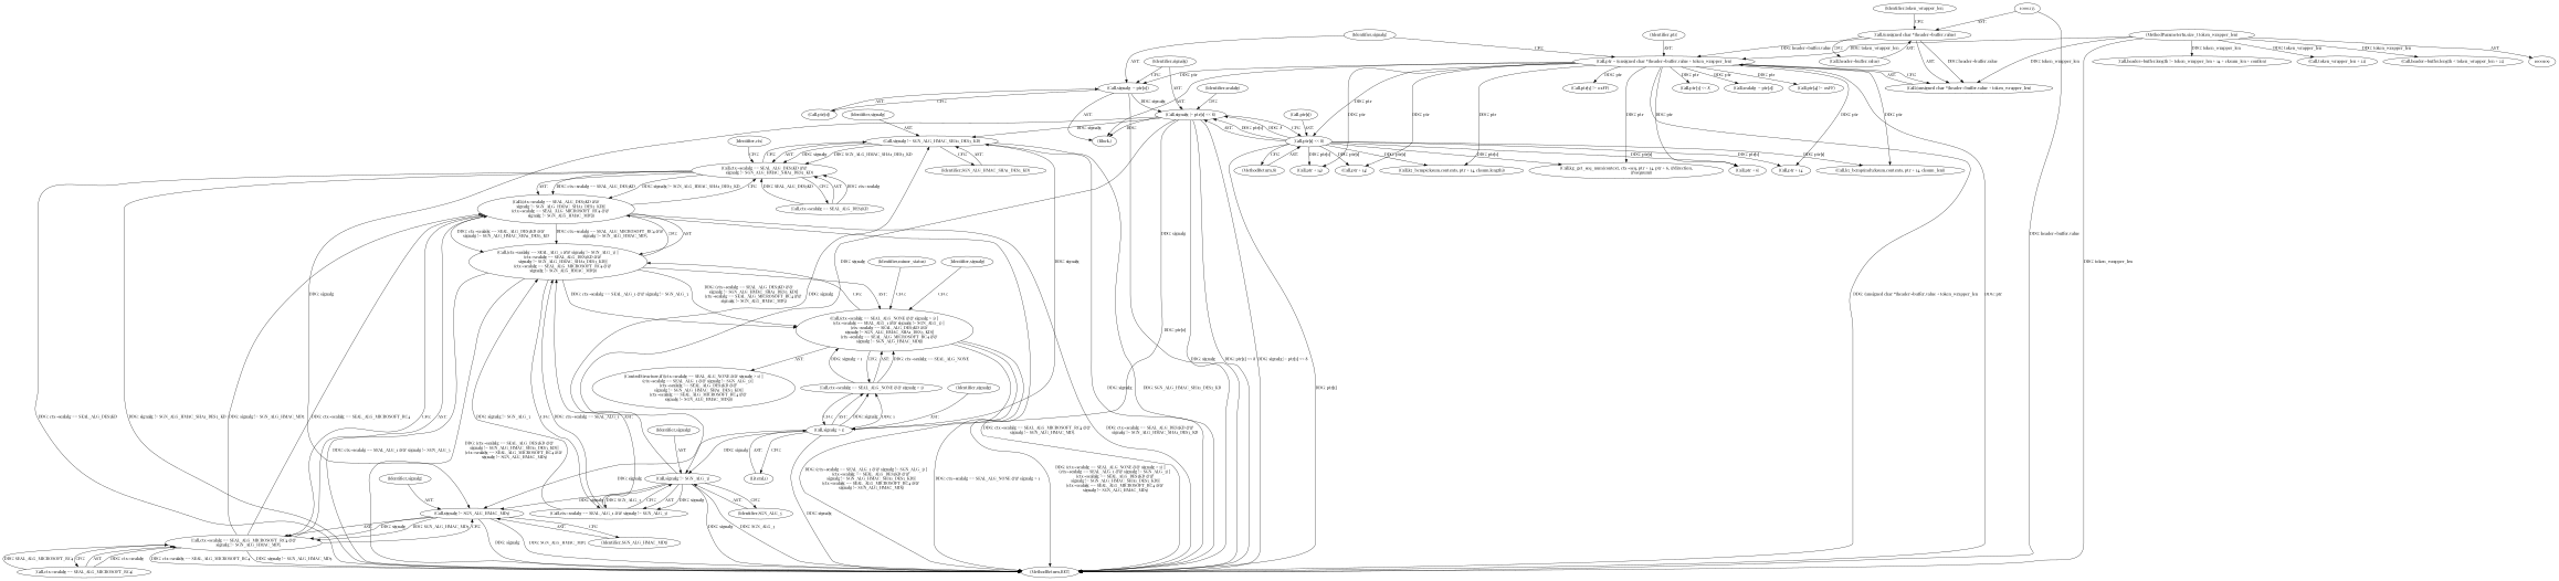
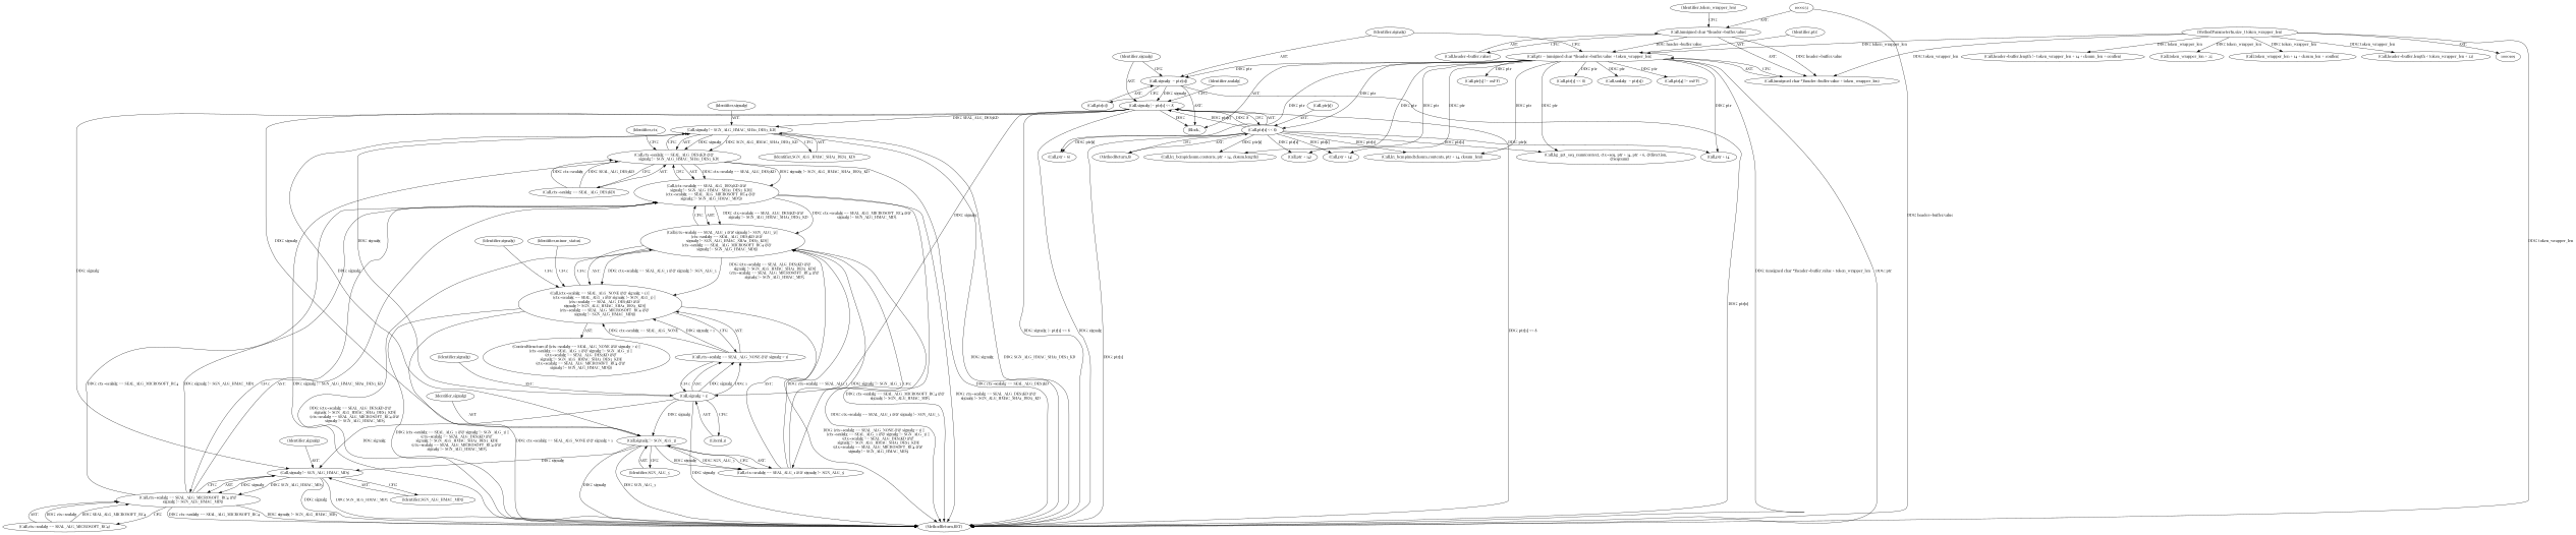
  digraph {
    fontname="Playfair Display"
    node [fontname="Playfair Display"]
    edge [fontname="Playfair Display"]
    n1 [label="(Call,signalg != SGN_ALG_HMAC_SHA1_DES3_KD)"]
    n2 [label="(Call,ctx->sealalg == SEAL_ALG_DES3KD &&\n         signalg != SGN_ALG_HMAC_SHA1_DES3_KD)"]
    n3 [label="(MethodReturn,RET)"]
    n4 [label="(Identifier,SGN_ALG_HMAC_SHA1_DES3_KD)"]
    n5 [label="(Call,(ctx->sealalg == SEAL_ALG_DES3KD &&\n         signalg != SGN_ALG_HMAC_SHA1_DES3_KD)||\n        (ctx->sealalg == SEAL_ALG_MICROSOFT_RC4 &&\n         signalg != SGN_ALG_HMAC_MD5))"]
    n6 [label="(Call,ctx->sealalg == SEAL_ALG_DES3KD)"]
    n7 [label="(Call,signalg != SGN_ALG_HMAC_MD5)"]
    n8 [label="(Call,ctx->sealalg == SEAL_ALG_MICROSOFT_RC4 &&\n         signalg != SGN_ALG_HMAC_MD5)"]
    n9 [label="(Identifier,SGN_ALG_HMAC_MD5)"]
    n10 [label="(Call,signalg != SGN_ALG_3)"]
    n11 [label="(Identifier,SGN_ALG_3)"]
    n12 [label="(Call,ctx->sealalg == SEAL_ALG_1 && signalg != SGN_ALG_3)"]
    n13 [label="(Call,(ctx->sealalg == SEAL_ALG_1 && signalg != SGN_ALG_3) ||\n        (ctx->sealalg == SEAL_ALG_DES3KD &&\n         signalg != SGN_ALG_HMAC_SHA1_DES3_KD)||\n        (ctx->sealalg == SEAL_ALG_MICROSOFT_RC4 &&\n         signalg != SGN_ALG_HMAC_MD5))"]
    n14 [label="(Call,signalg > 1)"]
    n15 [label="(Literal,1)"]
    n16 [label="(Call,ctx->sealalg == SEAL_ALG_NONE && signalg > 1)"]
    n17 [label="(Call,(ctx->sealalg == SEAL_ALG_NONE && signalg > 1) ||\n        (ctx->sealalg == SEAL_ALG_1 && signalg != SGN_ALG_3) ||\n        (ctx->sealalg == SEAL_ALG_DES3KD &&\n         signalg != SGN_ALG_HMAC_SHA1_DES3_KD)||\n        (ctx->sealalg == SEAL_ALG_MICROSOFT_RC4 &&\n         signalg != SGN_ALG_HMAC_MD5))"]
    n18 [label="(Call,signalg |= ptr[1] << 8)"]
    n19 [label="(Call,ptr[1] << 8)"]
    n20 [label="(Block,)"]
    n21 [label="(Call,k5_bcmp(md5cksum.contents, ptr + 14, cksum_len))"]
    n22 [label="(Call,ptr + 14)"]
    n23 [label="(Call,k5_bcmp(cksum.contents, ptr + 14, cksum.length))"]
    n24 [label="(Call,ptr + 14)"]
    n25 [label="(Call,ptr + 6)"]
    n26 [label="(Call,ptr + 14)"]
    n27 [label="(Call,kg_get_seq_num(context, ctx->seq, ptr + 14, ptr + 6, &direction,\n                          &seqnum))"]
    n28 [label="(MethodReturn,8)"]
    n29 [label="(Call,signalg  = ptr[0])"]
    n30 [label="(Call,ptr[0])"]
    n31 [label="(Call,ptr = (unsigned char *)header->buffer.value + token_wrapper_len)"]
    n32 [label="(Call,ptr[5] != 0xFF)"]
    n33 [label="(Call,(unsigned char *)header->buffer.value + token_wrapper_len)"]
    n34 [label="(Call,ptr[3] << 8)"]
    n35 [label="(Call,sealalg  = ptr[2])"]
    n36 [label="(Call,ptr[4] != 0xFF)"]
    n37 [label="(Call,(unsigned char *)header->buffer.value)"]
    n38 [label="(Call,header->buffer.value)"]
    n39 [label="(MethodParameterIn,size_t token_wrapper_len)"]
    n40 [label="(Call,header->buffer.length != token_wrapper_len + 14 + cksum_len + conflen)"]
    n41 [label="(Call,token_wrapper_len + 22)"]
+   n42 [label="(Call,token_wrapper_len + 14 + cksum_len + conflen)"]
    n43 [label="(Call,header->buffer.length < token_wrapper_len + 22)"]
    1000109
    n45 [label="(Call,ctx->sealalg == SEAL_ALG_MICROSOFT_RC4)"]
    n46 [label="(ControlStructure,if ((ctx->sealalg == SEAL_ALG_NONE && signalg > 1) ||\n        (ctx->sealalg == SEAL_ALG_1 && signalg != SGN_ALG_3) ||\n        (ctx->sealalg == SEAL_ALG_DES3KD &&\n         signalg != SGN_ALG_HMAC_SHA1_DES3_KD)||\n        (ctx->sealalg == SEAL_ALG_MICROSOFT_RC4 &&\n         signalg != SGN_ALG_HMAC_MD5)))"]
    n47 [label="(Identifier,token_wrapper_len)"]
    n48 [label="(Identifier,sealalg)"]
    n49 [label="(Identifier,ctx)"]
    n50 [label="(Identifier,signalg)"]
    n51 [label="(Call,ptr[1])"]
    n52 [label="(Identifier,signalg)"]
    n53 [label="(Identifier,minor_status)"]
    n54 [label="(Identifier,signalg)"]
    n55 [label="(Identifier,signalg)"]
    n56 [label="(Identifier,signalg)"]
    n57 [label="(Identifier,ptr)"]
    n58 [label="(Identifier,signalg)"]
    n59 [label="(Identifier,signalg)"]
    1000233
    n1 -> n2 [label="AST: "]
    n1 -> n2 [label="DDG: signalg"]
    n1 -> n2 [label="DDG: SGN_ALG_HMAC_SHA1_DES3_KD"]
    n1 -> n3 [label="DDG: signalg"]
    n1 -> n3 [label="DDG: SGN_ALG_HMAC_SHA1_DES3_KD"]
    n1 -> n4 [label="CFG: "]
    n2 -> n1 [label="CFG: "]
    n2 -> n3 [label="DDG: ctx->sealalg == SEAL_ALG_DES3KD"]
    n2 -> n3 [label="DDG: signalg != SGN_ALG_HMAC_SHA1_DES3_KD"]
    n2 -> n5 [label="AST: "]
    n2 -> n5 [label="DDG: ctx->sealalg == SEAL_ALG_DES3KD"]
    n2 -> n5 [label="DDG: signalg != SGN_ALG_HMAC_SHA1_DES3_KD"]
    n2 -> n6 [label="CFG: "]
    n4 -> n1 [label="AST: "]
    n5 -> n2 [label="CFG: "]
    n5 -> n3 [label="DDG: ctx->sealalg == SEAL_ALG_MICROSOFT_RC4 &&\n         signalg != SGN_ALG_HMAC_MD5"]
    n5 -> n3 [label="DDG: ctx->sealalg == SEAL_ALG_DES3KD &&\n         signalg != SGN_ALG_HMAC_SHA1_DES3_KD"]
    n5 -> n8 [label="CFG: "]
    n5 -> n13 [label="AST: "]
    n5 -> n13 [label="DDG: ctx->sealalg == SEAL_ALG_DES3KD &&\n         signalg != SGN_ALG_HMAC_SHA1_DES3_KD"]
    n5 -> n13 [label="DDG: ctx->sealalg == SEAL_ALG_MICROSOFT_RC4 &&\n         signalg != SGN_ALG_HMAC_MD5"]
    n6 -> n2 [label="AST: "]
    n6 -> n2 [label="DDG: ctx->sealalg"]
    n6 -> n2 [label="DDG: SEAL_ALG_DES3KD"]
    n7 -> n3 [label="DDG: signalg"]
    n7 -> n3 [label="DDG: SGN_ALG_HMAC_MD5"]
    n7 -> n8 [label="AST: "]
    n7 -> n8 [label="DDG: signalg"]
    n7 -> n8 [label="DDG: SGN_ALG_HMAC_MD5"]
    n7 -> n9 [label="CFG: "]
    n8 -> n3 [label="DDG: signalg != SGN_ALG_HMAC_MD5"]
    n8 -> n3 [label="DDG: ctx->sealalg == SEAL_ALG_MICROSOFT_RC4"]
    n8 -> n5 [label="AST: "]
    n8 -> n5 [label="DDG: ctx->sealalg == SEAL_ALG_MICROSOFT_RC4"]
    n8 -> n5 [label="DDG: signalg != SGN_ALG_HMAC_MD5"]
    n8 -> n7 [label="CFG: "]
    n8 -> n45 [label="CFG: "]
    n9 -> n7 [label="AST: "]
    n10 -> n1 [label="DDG: signalg"]
    n10 -> n3 [label="DDG: signalg"]
    n10 -> n3 [label="DDG: SGN_ALG_3"]
    n10 -> n7 [label="DDG: signalg"]
    n10 -> n11 [label="CFG: "]
    n10 -> n12 [label="AST: "]
    n10 -> n12 [label="DDG: signalg"]
    n10 -> n12 [label="DDG: SGN_ALG_3"]
    n11 -> n10 [label="AST: "]
    n12 -> n10 [label="CFG: "]
    n12 -> n13 [label="AST: "]
    n12 -> n13 [label="DDG: ctx->sealalg == SEAL_ALG_1"]
    n12 -> n13 [label="DDG: signalg != SGN_ALG_3"]
    n13 -> n3 [label="DDG: ctx->sealalg == SEAL_ALG_1 && signalg != SGN_ALG_3"]
    n13 -> n3 [label="DDG: (ctx->sealalg == SEAL_ALG_DES3KD &&\n         signalg != SGN_ALG_HMAC_SHA1_DES3_KD)||\n        (ctx->sealalg == SEAL_ALG_MICROSOFT_RC4 &&\n         signalg != SGN_ALG_HMAC_MD5)"]
    n13 -> n5 [label="CFG: "]
    n13 -> n12 [label="CFG: "]
    n13 -> n17 [label="AST: "]
    n13 -> n17 [label="DDG: ctx->sealalg == SEAL_ALG_1 && signalg != SGN_ALG_3"]
    n13 -> n17 [label="DDG: (ctx->sealalg == SEAL_ALG_DES3KD &&\n         signalg != SGN_ALG_HMAC_SHA1_DES3_KD)||\n        (ctx->sealalg == SEAL_ALG_MICROSOFT_RC4 &&\n         signalg != SGN_ALG_HMAC_MD5)"]
    n14 -> n1 [label="DDG: signalg"]
    n14 -> n3 [label="DDG: signalg"]
    n14 -> n7 [label="DDG: signalg"]
    n14 -> n10 [label="DDG: signalg"]
    n14 -> n15 [label="CFG: "]
    n14 -> n16 [label="AST: "]
    n14 -> n16 [label="DDG: signalg"]
    n14 -> n16 [label="DDG: 1"]
    n15 -> n14 [label="AST: "]
    n16 -> n14 [label="CFG: "]
    n16 -> n17 [label="AST: "]
    n16 -> n17 [label="DDG: ctx->sealalg == SEAL_ALG_NONE"]
    n16 -> n17 [label="DDG: signalg > 1"]
    n17 -> n3 [label="DDG: (ctx->sealalg == SEAL_ALG_1 && signalg != SGN_ALG_3) ||\n        (ctx->sealalg == SEAL_ALG_DES3KD &&\n         signalg != SGN_ALG_HMAC_SHA1_DES3_KD)||\n        (ctx->sealalg == SEAL_ALG_MICROSOFT_RC4 &&\n         signalg != SGN_ALG_HMAC_MD5)"]
    n17 -> n3 [label="DDG: ctx->sealalg == SEAL_ALG_NONE && signalg > 1"]
    n17 -> n3 [label="DDG: (ctx->sealalg == SEAL_ALG_NONE && signalg > 1) ||\n        (ctx->sealalg == SEAL_ALG_1 && signalg != SGN_ALG_3) ||\n        (ctx->sealalg == SEAL_ALG_DES3KD &&\n         signalg != SGN_ALG_HMAC_SHA1_DES3_KD)||\n        (ctx->sealalg == SEAL_ALG_MICROSOFT_RC4 &&\n         signalg != SGN_ALG_HMAC_MD5)"]
    n17 -> n13 [label="CFG: "]
    n17 -> n16 [label="CFG: "]
    n17 -> n46 [label="AST: "]
-   n18 -> n1 [label="DDG: signalg"]
+   n18 -> n1 [label="DDG: SEAL_ALG_DES3KD"]
    n18 -> n3 [label="DDG: signalg |= ptr[1] << 8"]
    n18 -> n3 [label="DDG: signalg"]
    n18 -> n3 [label="DDG: ptr[1] << 8"]
    n18 -> n7 [label="DDG: signalg"]
    n18 -> n10 [label="DDG: signalg"]
    n18 -> n14 [label="DDG: signalg"]
    n18 -> n19 [label="CFG: "]
    n18 -> n20 [label="DDG: "]
    n19 -> n3 [label="DDG: ptr[1]"]
    n19 -> n18 [label="AST: "]
    n19 -> n18 [label="DDG: ptr[1]"]
    n19 -> n18 [label="DDG: 8"]
    n19 -> n21 [label="DDG: ptr[1]"]
    n19 -> n22 [label="DDG: ptr[1]"]
    n19 -> n23 [label="DDG: ptr[1]"]
    n19 -> n24 [label="DDG: ptr[1]"]
    n19 -> n25 [label="DDG: ptr[1]"]
    n19 -> n26 [label="DDG: ptr[1]"]
    n19 -> n27 [label="DDG: ptr[1]"]
    n19 -> n28 [label="CFG: "]
    n28 -> n19 [label="AST: "]
    n29 -> n3 [label="DDG: ptr[0]"]
    n29 -> n18 [label="DDG: signalg"]
    n29 -> n20 [label="AST: "]
    n29 -> n30 [label="CFG: "]
    n30 -> n29 [label="AST: "]
    n31 -> n3 [label="DDG: (unsigned char *)header->buffer.value + token_wrapper_len"]
    n31 -> n3 [label="DDG: ptr"]
    n31 -> n19 [label="DDG: ptr"]
    n31 -> n20 [label="AST: "]
    n31 -> n21 [label="DDG: ptr"]
    n31 -> n22 [label="DDG: ptr"]
    n31 -> n23 [label="DDG: ptr"]
    n31 -> n24 [label="DDG: ptr"]
    n31 -> n25 [label="DDG: ptr"]
    n31 -> n26 [label="DDG: ptr"]
    n31 -> n27 [label="DDG: ptr"]
    n31 -> n29 [label="DDG: ptr"]
    n31 -> n32 [label="DDG: ptr"]
    n31 -> n33 [label="CFG: "]
    n31 -> n34 [label="DDG: ptr"]
    n31 -> n35 [label="DDG: ptr"]
    n31 -> n36 [label="DDG: ptr"]
    n33 -> n31 [label="AST: "]
    n37 -> n31 [label="DDG: header->buffer.value"]
    n37 -> n33 [label="AST: "]
    n37 -> n33 [label="DDG: header->buffer.value"]
    n37 -> n38 [label="CFG: "]
    n38 -> n37 [label="AST: "]
    n39 -> n3 [label="DDG: token_wrapper_len"]
    n39 -> n31 [label="DDG: token_wrapper_len"]
    n39 -> n33 [label="DDG: token_wrapper_len"]
    n39 -> n40 [label="DDG: token_wrapper_len"]
    n39 -> n41 [label="DDG: token_wrapper_len"]
+   n39 -> n42 [label="DDG: token_wrapper_len"]
    n39 -> n43 [label="DDG: token_wrapper_len"]
    n39 -> 1000109 [label="AST: "]
    n45 -> n8 [label="AST: "]
    n45 -> n8 [label="DDG: ctx->sealalg"]
    n45 -> n8 [label="DDG: SEAL_ALG_MICROSOFT_RC4"]
    n47 -> n37 [label="CFG: "]
    n48 -> n18 [label="CFG: "]
    n49 -> n2 [label="CFG: "]
    n50 -> n10 [label="AST: "]
    n51 -> n19 [label="AST: "]
    n52 -> n29 [label="AST: "]
    n52 -> n31 [label="CFG: "]
    n53 -> n17 [label="CFG: "]
    n54 -> n17 [label="CFG: "]
    n55 -> n14 [label="AST: "]
    n56 -> n1 [label="AST: "]
    n57 -> n31 [label="AST: "]
    n58 -> n7 [label="AST: "]
    n59 -> n18 [label="AST: "]
    n59 -> n29 [label="CFG: "]
    1000233 -> n3 [label="DDG: header->buffer.value"]
    1000233 -> n37 [label="AST: "]
  }
